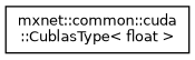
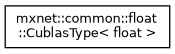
  digraph {
    rankdir=LR
-   n1 [color=black fillcolor=white fontname=Helvetica fontsize=10 height=0.2 label="mxnet::common::cuda\l::CublasType\< float \>" shape=record style=filled width=0.4]
+   n1 [color=black fillcolor=white fontname=Helvetica fontsize=10 height=0.2 label="mxnet::common::float\l::CublasType\< float \>" shape=record style=filled width=0.4]
  }
